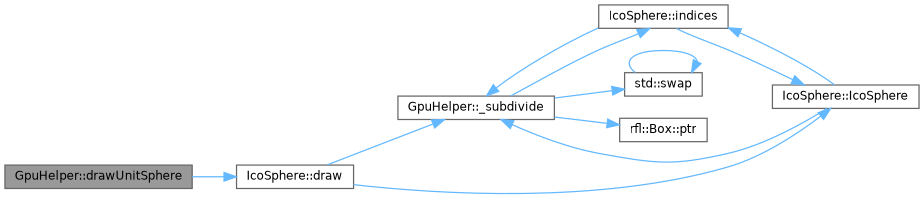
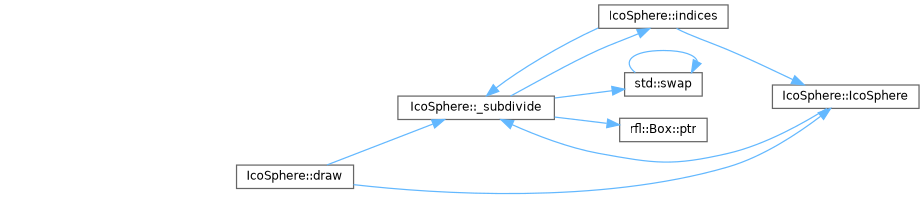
  digraph {
    rankdir=LR
    node [color=grey40 fillcolor=white fontname=Helvetica fontsize=10 shape=box style=filled]
    edge [color=steelblue1 fontname=Helvetica fontsize=10 labelfontname=Helvetica labelfontsize=10 style=solid]
-   n1 [color=gray40 fillcolor=grey60 fontcolor=black height=0.2 label="GpuHelper::drawUnitSphere" width=0.4]
    n2 [height=0.2 label="IcoSphere::draw" width=0.4]
-   n3 [height=0.2 label="GpuHelper::_subdivide" width=0.4]
+   n3 [height=0.2 label="IcoSphere::_subdivide" width=0.4]
    n4 [height=0.2 label="IcoSphere::IcoSphere" width=0.4]
    n5 [height=0.2 label="IcoSphere::indices" width=0.4]
    n6 [height=0.2 label="std::swap" width=0.4]
    n7 [height=0.2 label="rfl::Box::ptr" width=0.4]
-   n1 -> n2
    n2 -> n3
    n2 -> n4
    n3 -> n5
    n3 -> n6
    n3 -> n7
    n4 -> n3
-   n4 -> n5
    n5 -> n3
    n5 -> n4
    n6 -> n6
  }
